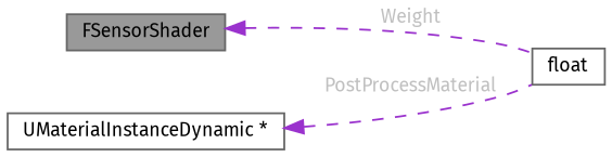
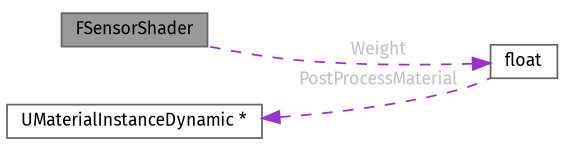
  digraph {
    fontname="Fira Sans"
    rankdir=LR
    node [color=gray40 fillcolor=white fontname="Fira Sans" fontsize=10 shape=box style=filled]
    edge [color=darkorchid3 dir=back fontcolor=grey fontname="Fira Sans" fontsize=10 labelfontname=Helvetica labelfontsize=10 style=dashed]
    n1 [fillcolor=grey60 fontcolor=black height=0.2 label=FSensorShader width=0.4]
    n2 [height=0.2 label="UMaterialInstanceDynamic *" width=0.4]
    n3 [height=0.2 label=float width=0.4]
    n2 -> n3 [label=" PostProcessMaterial"]
-   n1 -> n3 [label=" Weight"]
+   n3 -> n1 [label=" Weight"]
  }
